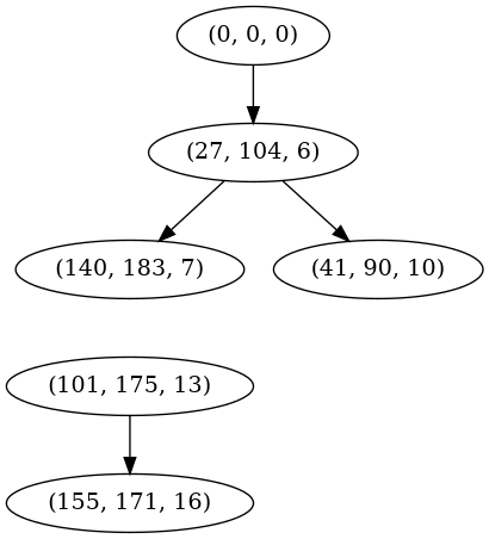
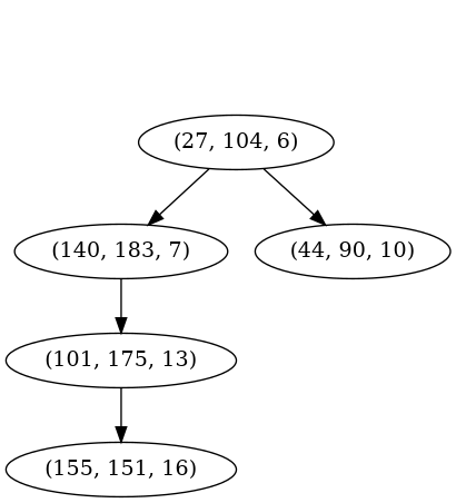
  digraph {
-   "(0, 0, 0)"
    "(27, 104, 6)"
    "(140, 183, 7)"
-   "(41, 90, 10)"
+   "(41, 90, 10)" [label="(44, 90, 10)"]
    n5 [label="(101, 175, 13)"]
-   "(155, 171, 16)"
-   "(0, 0, 0)" -> "(27, 104, 6)"
+   "(155, 171, 16)" [label="(155, 151, 16)"]
    "(27, 104, 6)" -> "(140, 183, 7)"
    "(27, 104, 6)" -> "(41, 90, 10)"
+   "(140, 183, 7)" -> n5
    n5 -> "(155, 171, 16)"
  }
